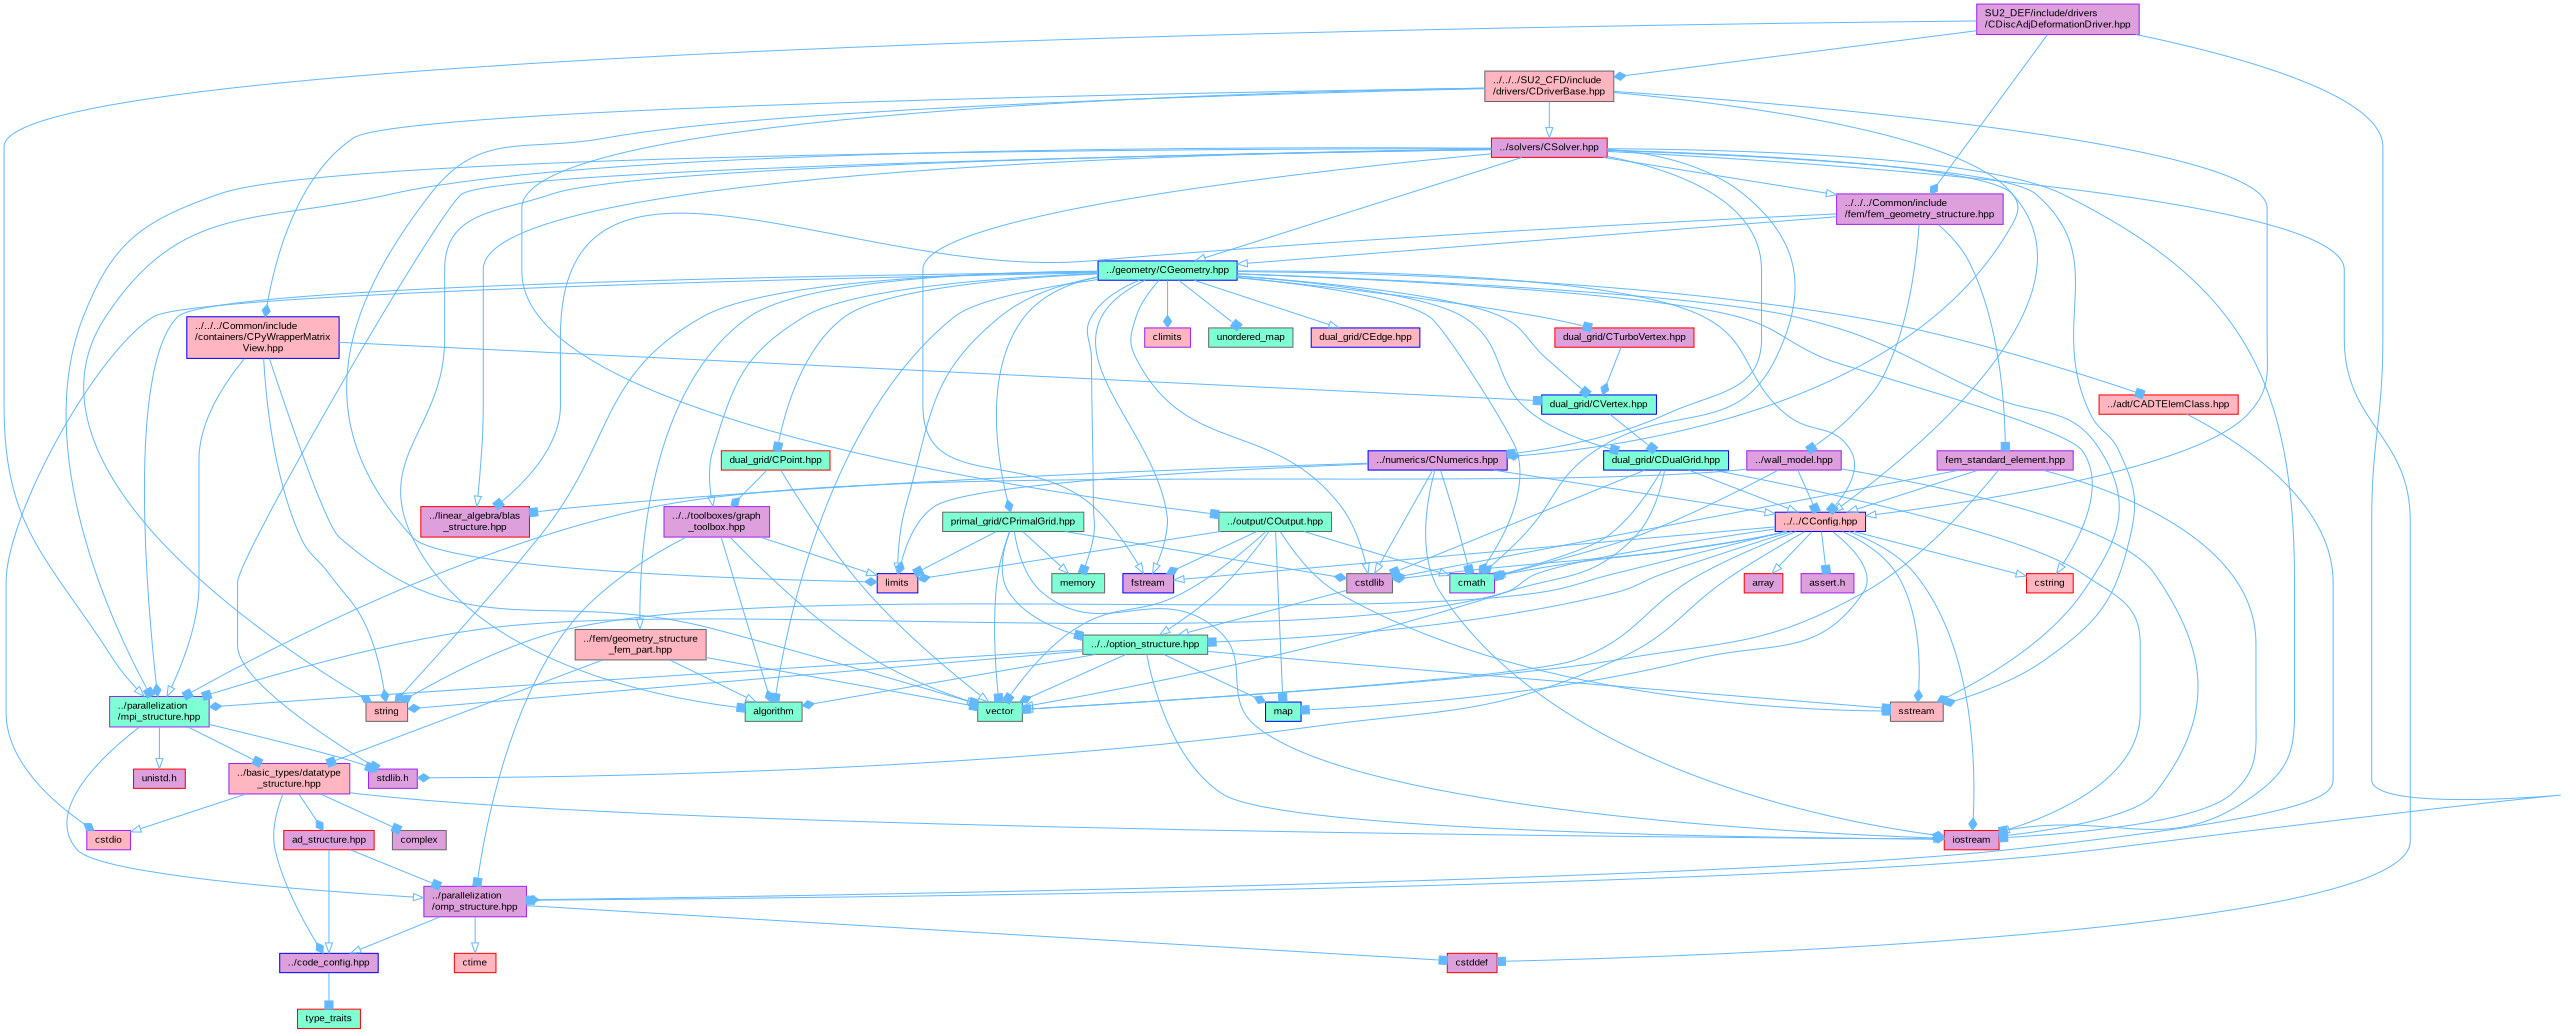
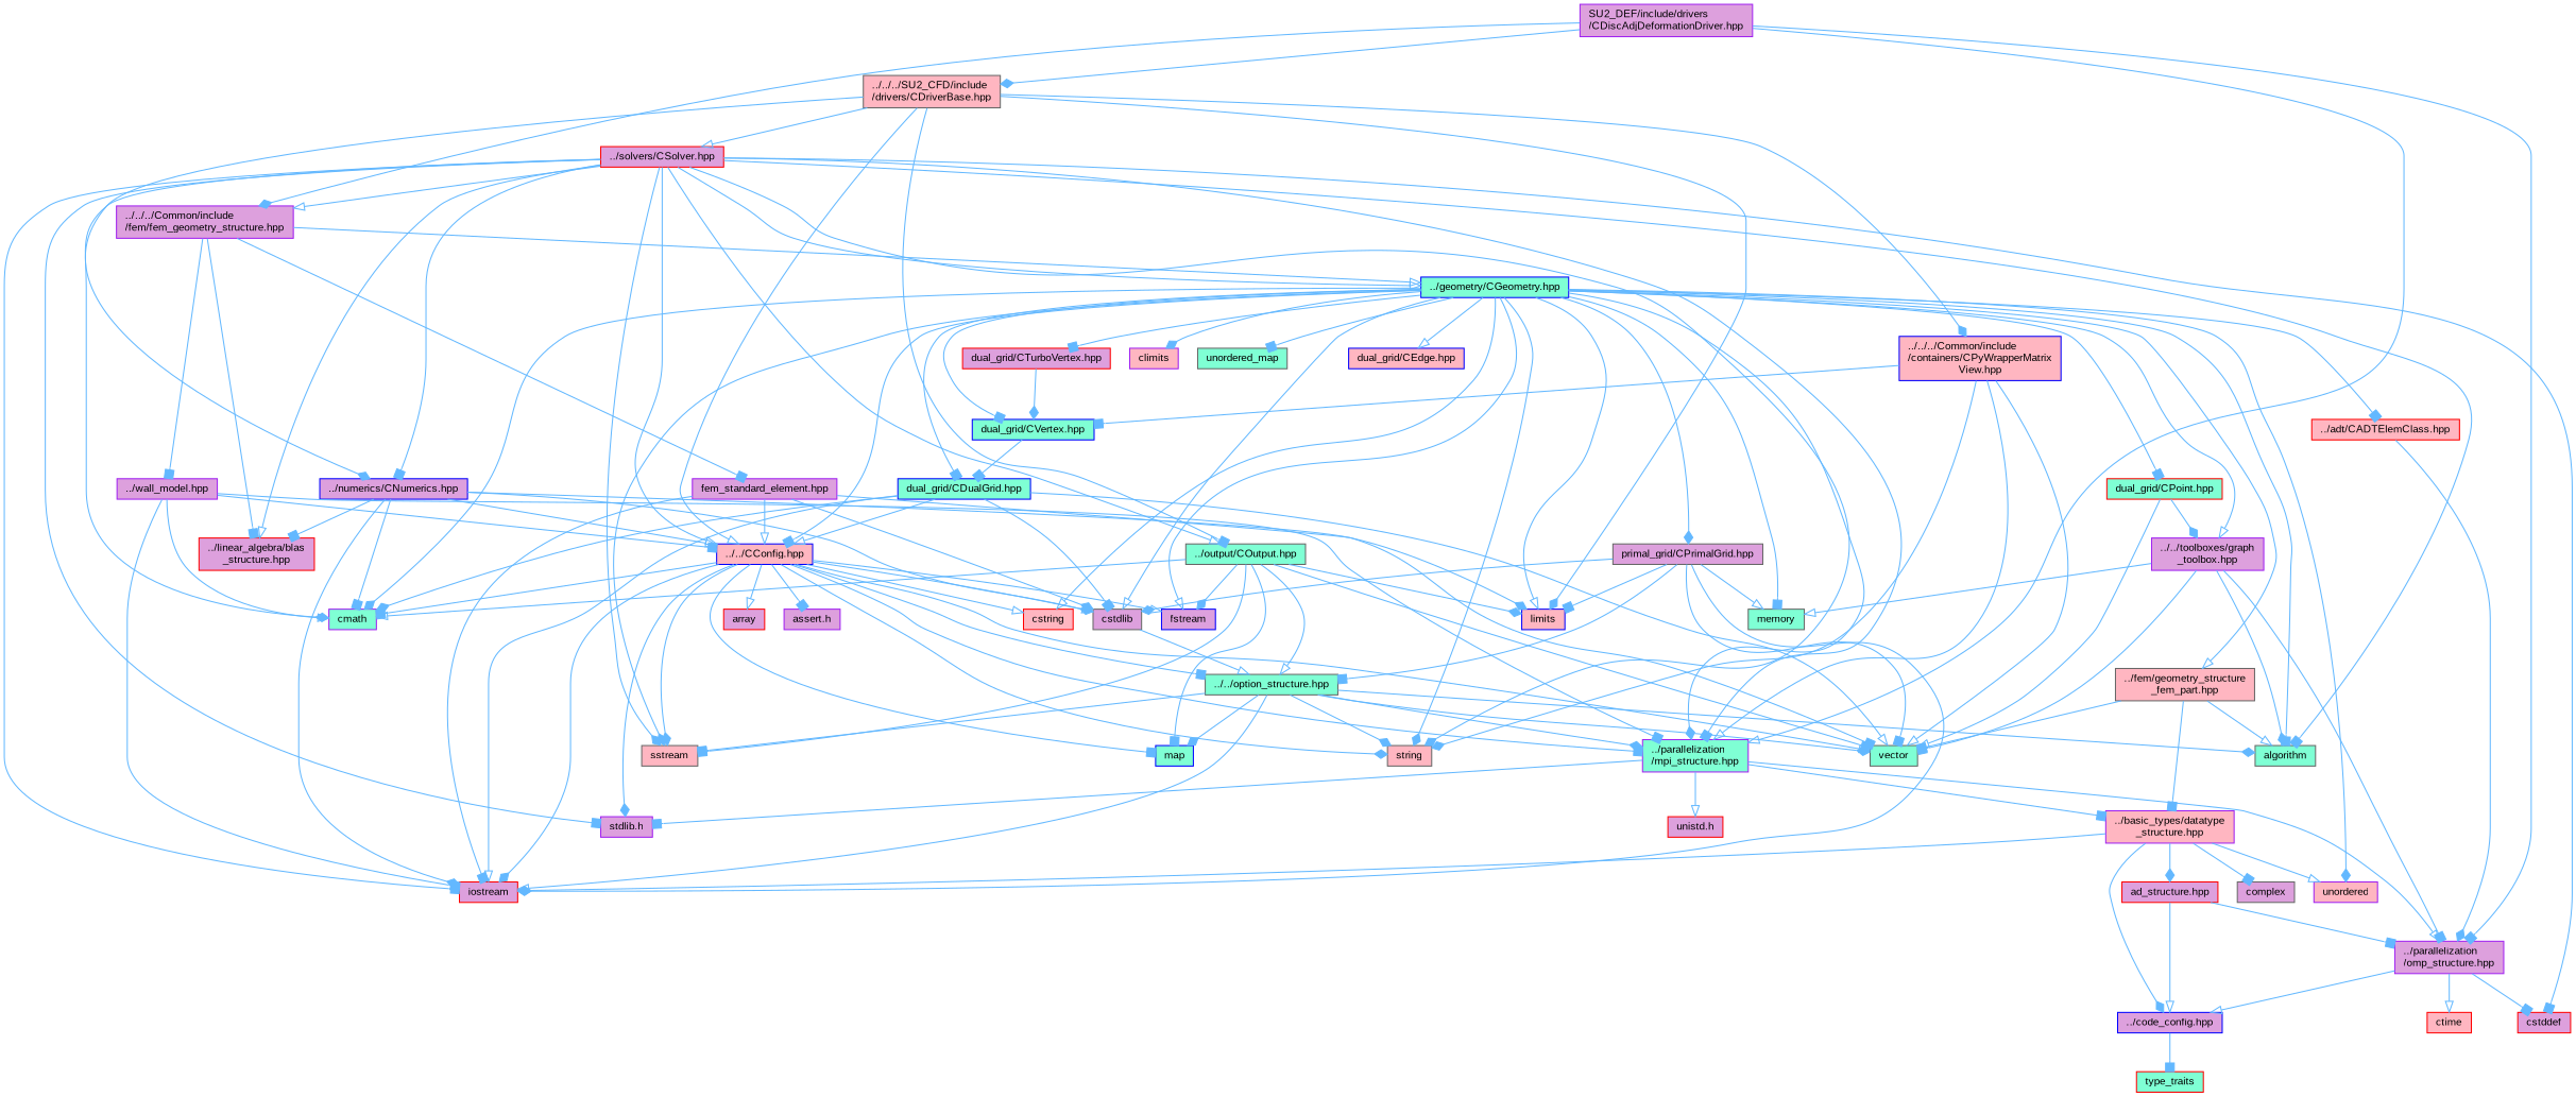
  digraph {
    fontname="Liberation Sans"
    node [color=purple fillcolor=plum fontname="Liberation Sans" fontsize=10 shape=box style=filled]
    edge [arrowhead=box color=steelblue1 fontname="Liberation Sans" fontsize=10 labelfontname=Helvetica labelfontsize=10 style=solid]
    n1 [fontcolor=black height=0.2 label="SU2_DEF/include/drivers\l/CDiscAdjDeformationDriver.hpp" width=0.4]
    n2 [height=0.2 label="../../../Common/include\l/fem/fem_geometry_structure.hpp" width=0.4]
    n3 [fillcolor=aquamarine height=0.2 label="../parallelization\l/mpi_structure.hpp" width=0.4]
    n4 [height=0.2 label="../parallelization\l/omp_structure.hpp" width=0.4]
    n5 [color=gray40 fillcolor=lightpink height=0.2 label="../../../SU2_CFD/include\l/drivers/CDriverBase.hpp" width=0.4]
    n6 [color=blue fillcolor=aquamarine height=0.2 label="../geometry/CGeometry.hpp" width=0.4]
    n7 [height=0.2 label="fem_standard_element.hpp" width=0.4]
    n8 [height=0.2 label="../wall_model.hpp" width=0.4]
    n9 [color=red height=0.2 label="../linear_algebra/blas\l_structure.hpp" width=0.4]
    n10 [height=0.2 label="stdlib.h" width=0.4]
    n11 [fillcolor=lightpink height=0.2 label="../basic_types/datatype\l_structure.hpp" width=0.4]
    n12 [color=red height=0.2 label="unistd.h" width=0.4]
    n13 [color=blue height=0.2 label="../code_config.hpp" width=0.4]
    n14 [color=red height=0.2 label=cstddef width=0.4]
    n15 [color=red fillcolor=lightpink height=0.2 label=ctime width=0.4]
    n16 [color=blue fillcolor=lightpink height=0.2 label=limits width=0.4]
    n17 [color=blue fillcolor=lightpink height=0.2 label="../../CConfig.hpp" width=0.4]
    n18 [color=blue fillcolor=lightpink height=0.2 label="../../../Common/include\l/containers/CPyWrapperMatrix\lView.hpp" width=0.4]
    n19 [color=blue height=0.2 label="../numerics/CNumerics.hpp" width=0.4]
    n20 [color=gray40 fillcolor=aquamarine height=0.2 label="../output/COutput.hpp" width=0.4]
    n21 [color=red height=0.2 label="../solvers/CSolver.hpp" width=0.4]
-   n22 [fillcolor=lightpink height=0.2 label=cstdio width=0.4]
+   n22 [fillcolor=lightpink height=0.2 label=unordered width=0.4]
    n23 [color=gray40 fillcolor=lightpink height=0.2 label=string width=0.4]
    n24 [color=blue height=0.2 label=fstream width=0.4]
    n25 [color=gray40 fillcolor=lightpink height=0.2 label=sstream width=0.4]
    n26 [fillcolor=aquamarine height=0.2 label=cmath width=0.4]
    n27 [color=gray40 fillcolor=aquamarine height=0.2 label=algorithm width=0.4]
    n28 [color=red fillcolor=lightpink height=0.2 label=cstring width=0.4]
    n29 [color=gray40 height=0.2 label=cstdlib width=0.4]
    n30 [fillcolor=lightpink height=0.2 label=climits width=0.4]
    n31 [color=gray40 fillcolor=aquamarine height=0.2 label=memory width=0.4]
    n32 [color=gray40 fillcolor=aquamarine height=0.2 label=unordered_map width=0.4]
-   n33 [color=gray40 fillcolor=aquamarine height=0.2 label="primal_grid/CPrimalGrid.hpp" width=0.4]
+   n33 [color=gray40 height=0.2 label="primal_grid/CPrimalGrid.hpp" width=0.4]
    n34 [color=blue fillcolor=aquamarine height=0.2 label="dual_grid/CDualGrid.hpp" width=0.4]
    n35 [color=red fillcolor=aquamarine height=0.2 label="dual_grid/CPoint.hpp" width=0.4]
    n36 [height=0.2 label="../../toolboxes/graph\l_toolbox.hpp" width=0.4]
    n37 [color=blue fillcolor=lightpink height=0.2 label="dual_grid/CEdge.hpp" width=0.4]
    n38 [color=blue fillcolor=aquamarine height=0.2 label="dual_grid/CVertex.hpp" width=0.4]
    n39 [color=red height=0.2 label="dual_grid/CTurboVertex.hpp" width=0.4]
    n40 [color=gray40 fillcolor=lightpink height=0.2 label="../fem/geometry_structure\l_fem_part.hpp" width=0.4]
    n41 [color=red fillcolor=lightpink height=0.2 label="../adt/CADTElemClass.hpp" width=0.4]
    n42 [color=red height=0.2 label=iostream width=0.4]
    n43 [color=gray40 fillcolor=aquamarine height=0.2 label=vector width=0.4]
    n44 [color=gray40 fillcolor=aquamarine height=0.2 label="../../option_structure.hpp" width=0.4]
    n45 [color=blue fillcolor=aquamarine height=0.2 label=map width=0.4]
    n46 [color=red height=0.2 label=array width=0.4]
    n47 [height=0.2 label="assert.h" width=0.4]
    n48 [color=gray40 height=0.2 label=complex width=0.4]
    n49 [color=red height=0.2 label="ad_structure.hpp" width=0.4]
    n50 [color=red fillcolor=aquamarine height=0.2 label=type_traits width=0.4]
    n1 -> n2 [arrowhead=diamond]
    n1 -> n3 [arrowhead=onormal]
    n1 -> n4
    n1 -> n5 [arrowhead=diamond]
    n2 -> n6 [arrowhead=onormal]
    n2 -> n7
    n2 -> n8
    n2 -> n9
    n3 -> n4 [arrowhead=onormal]
    n3 -> n10
    n3 -> n11
    n3 -> n12 [arrowhead=onormal]
    n4 -> n13 [arrowhead=onormal]
    n4 -> n14
    n4 -> n15 [arrowhead=onormal]
    n5 -> n16 [arrowhead=diamond]
    n5 -> n17 [arrowhead=onormal]
    n5 -> n18 [arrowhead=diamond]
    n5 -> n19 [arrowhead=diamond]
    n5 -> n20
    n5 -> n21 [arrowhead=onormal]
    n6 -> n3 [arrowhead=diamond]
    n6 -> n16 [arrowhead=onormal]
    n6 -> n17
    n6 -> n22 [arrowhead=diamond]
    n6 -> n23 [arrowhead=diamond]
    n6 -> n24 [arrowhead=onormal]
    n6 -> n25 [arrowhead=diamond]
    n6 -> n26 [arrowhead=diamond]
    n6 -> n27
    n6 -> n28 [arrowhead=onormal]
    n6 -> n29 [arrowhead=onormal]
    n6 -> n30 [arrowhead=diamond]
    n6 -> n31
    n6 -> n32
    n6 -> n33 [arrowhead=diamond]
    n6 -> n34
    n6 -> n35
    n6 -> n36 [arrowhead=onormal]
    n6 -> n37 [arrowhead=onormal]
    n6 -> n38
    n6 -> n39
    n6 -> n40 [arrowhead=onormal]
    n6 -> n41
    n7 -> n17 [arrowhead=onormal]
    n7 -> n29 [arrowhead=diamond]
    n7 -> n42
    n7 -> n43
    n8 -> n3
    n8 -> n17
    n8 -> n26 [arrowhead=onormal]
    n8 -> n42
    n11 -> n13 [arrowhead=diamond]
    n11 -> n22 [arrowhead=onormal]
    n11 -> n42 [arrowhead=diamond]
    n11 -> n48
    n11 -> n49 [arrowhead=diamond]
    n13 -> n50
    n17 -> n3
    n17 -> n10 [arrowhead=diamond]
    n17 -> n23 [arrowhead=diamond]
    n17 -> n24 [arrowhead=onormal]
    n17 -> n25 [arrowhead=diamond]
    n17 -> n26
    n17 -> n28 [arrowhead=onormal]
    n17 -> n29 [arrowhead=diamond]
    n17 -> n42 [arrowhead=diamond]
    n17 -> n43 [arrowhead=onormal]
    n17 -> n44
    n17 -> n45
    n17 -> n46 [arrowhead=onormal]
    n17 -> n47
    n18 -> n3 [arrowhead=onormal]
    n18 -> n23 [arrowhead=diamond]
    n18 -> n38
    n18 -> n43 [arrowhead=onormal]
    n19 -> n9
    n19 -> n16 [arrowhead=diamond]
    n19 -> n17 [arrowhead=onormal]
    n19 -> n26
    n19 -> n29 [arrowhead=onormal]
    n19 -> n42 [arrowhead=diamond]
    n20 -> n16 [arrowhead=diamond]
    n20 -> n24 [arrowhead=diamond]
    n20 -> n25
    n20 -> n26 [arrowhead=onormal]
    n20 -> n43
    n20 -> n44 [arrowhead=onormal]
    n20 -> n45
    n21 -> n2 [arrowhead=onormal]
    n21 -> n3
    n21 -> n6 [arrowhead=onormal]
    n21 -> n9 [arrowhead=onormal]
    n21 -> n10
    n21 -> n14
    n21 -> n17 [arrowhead=onormal]
    n21 -> n19
    n21 -> n23 [arrowhead=diamond]
-   n21 -> n24 [arrowhead=onormal]
+   n21 -> n20 [arrowhead=onormal]
    n21 -> n25 [arrowhead=diamond]
    n21 -> n26 [arrowhead=diamond]
    n21 -> n27
    n21 -> n42
    n29 -> n44 [arrowhead=onormal]
    n33 -> n16
    n33 -> n29 [arrowhead=diamond]
    n33 -> n31 [arrowhead=onormal]
    n33 -> n42 [arrowhead=diamond]
    n33 -> n43
    n33 -> n44
    n34 -> n17 [arrowhead=onormal]
    n34 -> n26 [arrowhead=diamond]
    n34 -> n29
    n34 -> n42 [arrowhead=onormal]
    n34 -> n43 [arrowhead=onormal]
    n35 -> n36 [arrowhead=diamond]
    n35 -> n43 [arrowhead=onormal]
    n36 -> n4
-   n36 -> n16 [arrowhead=onormal]
+   n36 -> n31 [arrowhead=onormal]
    n36 -> n27 [arrowhead=diamond]
    n36 -> n43
    n38 -> n34
    n39 -> n38 [arrowhead=diamond]
    n40 -> n11
    n40 -> n27 [arrowhead=onormal]
    n40 -> n43
    n41 -> n4 [arrowhead=diamond]
    n44 -> n3 [arrowhead=diamond]
    n44 -> n23 [arrowhead=diamond]
    n44 -> n25
    n44 -> n27 [arrowhead=diamond]
    n44 -> n42 [arrowhead=onormal]
    n44 -> n43 [arrowhead=diamond]
    n44 -> n45 [arrowhead=diamond]
    n49 -> n4
    n49 -> n13 [arrowhead=onormal]
  }
